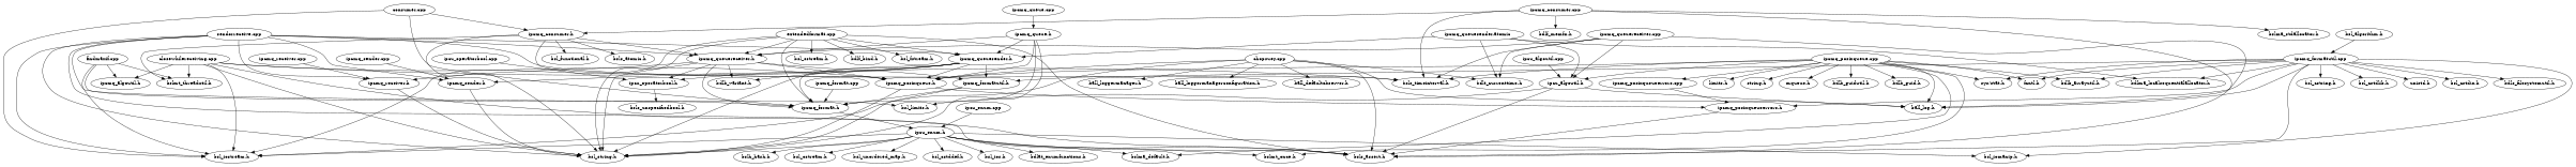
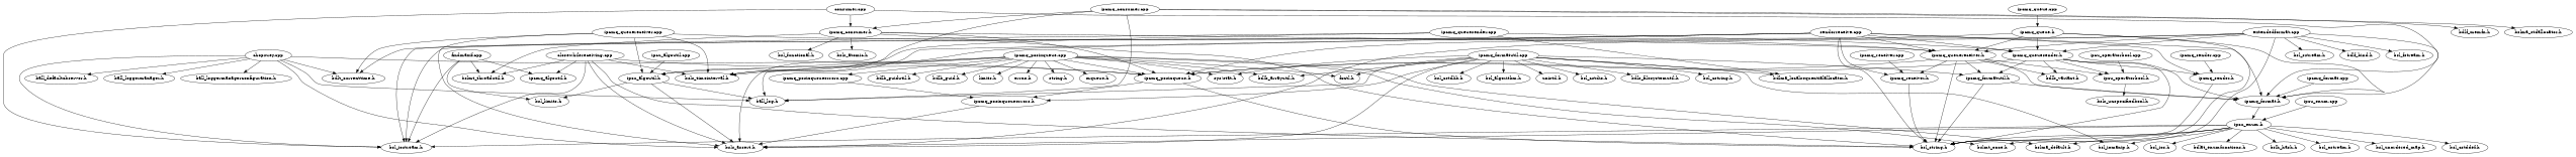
  digraph {
    n1 [label="ball_defaultobserver.h"]
    n2 [label="ipcu_algoutil.cpp"]
    n3 [label="ipcu_algoutil.h"]
    n4 [label="bsl_limits.h"]
    n5 [label="sendorreceive.cpp"]
    n6 [label="ipcmq_receiver.h"]
    n7 [label="ipcmq_queuesender.h"]
    n8 [label="ipcmq_format.h"]
    n9 [label="bsl_iostream.h"]
    n10 [label="ipcmq_sender.h"]
    n11 [label="bsls_assert.h"]
    n12 [label="bsl_string.h"]
    n13 [label="bsls_timeinterval.h"]
    n14 [label="ipcmq_queuereceiver.h"]
    n15 [label="bdls_filesystemutil.h"]
    n16 [label="ipcmq_queue.h"]
    n17 [label="ipcmq_posixqueue.h"]
    n18 [label="ipcmq_posixqueueerrors.cpp"]
    n19 [label="ipcmq_posixqueueerrors.h"]
    n20 [label="bdlb_arrayutil.h"]
    n21 [label="sys/stat.h"]
    n22 [label="ipcmq_formatutil.h"]
    n23 [label="findmaxif.cpp"]
    n24 [label="ipcmq_algoutil.h"]
    n25 [label="bsl_iomanip.h"]
    n26 [label="bsl_cstring.h"]
    n27 [label="ball_log.h"]
    n28 [label="ipcu_operatorbool.h"]
    n29 [label="bdlb_variant.h"]
    n30 [label="bsl_sstream.h"]
    n31 [label="ipcu_enum.h"]
    n32 [label="bsls_atomic.h"]
    n33 [label="bsl_ios.h"]
    n34 [label="ipcmq_queue.cpp"]
    n35 [label="bsls_unspecifiedbool.h"]
    n36 [label="bsl_cstdlib.h"]
    n37 [label="limits.h"]
    n38 [label="chopsuey.cpp"]
    n39 [label="bdlt_currenttime.h"]
    n40 [label="ball_loggermanager.h"]
    n41 [label="ball_loggermanagerconfiguration.h"]
    n42 [label="ipcmq_posixqueue.cpp"]
+   n43 [label="errno.h"]
    n44 [label="string.h"]
    n45 [label="mqueue.h"]
    n46 [label="bdlb_guidutil.h"]
    n47 [label="bdlb_guid.h"]
    n48 [label="bslmt_once.h"]
    n49 [label="bslma_default.h"]
    n50 [label="fcntl.h"]
    n51 [label="closewhilereceiving.cpp"]
    n52 [label="bslmt_threadutil.h"]
    n53 [label="bdlf_bind.h"]
    n54 [label="ipcmq_format.cpp"]
    n55 [label="bdlf_memfn.h"]
    n56 [label="bslma_stdallocator.h"]
    n57 [label="bdlat_enumfunctions.h"]
    n58 [label="bslh_hash.h"]
    n59 [label="ipcmq_queuereceiver.cpp"]
    n60 [label="bsl_ostream.h"]
    n61 [label="bsl_unordered_map.h"]
    n62 [label="bsl_cstddef.h"]
-   n63 [label="ipcmq_queuesender.atomic"]
+   n63 [label="ipcmq_queuesender.cpp"]
    n64 [label="bdlma_localsequentialallocator.h"]
    n65 [label="ipcu_enum.cpp"]
    n66 [label="consumer.cpp"]
    n67 [label="ipcmq_consumer.h"]
    n68 [label="ipcu_operatorbool.cpp"]
    n69 [label="ipcmq_formatutil.cpp"]
    n70 [label="bsl_algorithm.h"]
    n71 [label="unistd.h"]
    n72 [label="bsl_cstdio.h"]
    n73 [label="bsl_functional.h"]
    n74 [label="extendedformat.cpp"]
    n75 [label="bsl_fstream.h"]
    n76 [label="ipcmq_consumer.cpp"]
    n77 [label="ipcmq_receiver.cpp"]
    n78 [label="ipcmq_sender.cpp"]
    subgraph sub_1 {
    }
    subgraph sub_2 {
      n1
      n2
      n3
      n4
      n5
      n6
      n7
      n8
      n9
      n10
      n11
      n12
      n13
      n14
      n15
      n16
      n17
      n18
      n19
      n20
      n21
      n22
      n23
      n24
      n25
      n26
      n27
      n28
      n29
      n30
      n31
      n32
      n33
      n34
      n35
      n36
      n37
      n38
      n39
      n40
      n41
      n42
+     n43
      n44
      n45
      n46
      n47
      n48
      n49
      n50
      n51
      n52
      n53
      n54
      n55
      n56
      n57
      n58
      n59
      n60
      n61
      n62
      n63
      n64
      n65
      n66
      n67
      n68
      n69
      n70
      n71
      n72
      n73
      n74
      n75
      n76
      n77
      n78
    }
    n2 -> n3
    n3 -> n4
    n3 -> n11
    n3 -> n27
    n5 -> n6
    n5 -> n7
    n5 -> n8
    n5 -> n9
    n5 -> n10
    n5 -> n11
    n5 -> n12
    n5 -> n13
    n5 -> n14
    n6 -> n12
    n7 -> n8
    n7 -> n10
    n7 -> n12
    n7 -> n17
    n7 -> n22
    n7 -> n28
    n7 -> n29
    n8 -> n31
    n10 -> n12
    n14 -> n6
    n14 -> n8
    n14 -> n12
    n14 -> n17
    n14 -> n22
    n14 -> n28
    n14 -> n29
    n16 -> n7
    n16 -> n8
    n16 -> n12
    n16 -> n14
    n16 -> n17
    n17 -> n12
    n17 -> n19
    n18 -> n19
    n19 -> n11
    n22 -> n8
    n22 -> n12
    n23 -> n4
    n23 -> n9
    n23 -> n24
    n23 -> n52
    n28 -> n35
    n31 -> n9
    n31 -> n11
    n31 -> n12
    n31 -> n25
    n31 -> n33
    n31 -> n48
    n31 -> n49
    n31 -> n57
    n31 -> n58
    n31 -> n60
    n31 -> n61
    n31 -> n62
    n34 -> n16
    n38 -> n1
    n38 -> n9
    n38 -> n11
    n38 -> n17
    n38 -> n27
    n38 -> n39
    n38 -> n40
    n38 -> n41
    n42 -> n3
    n42 -> n13
    n42 -> n17
    n42 -> n18
    n42 -> n20
    n42 -> n21
    n42 -> n27
    n42 -> n37
+   n42 -> n43
    n42 -> n44
    n42 -> n45
    n42 -> n46
    n42 -> n47
    n42 -> n48
    n42 -> n49
    n42 -> n50
    n51 -> n9
    n51 -> n11
    n51 -> n12
    n51 -> n13
    n51 -> n17
    n51 -> n24
    n51 -> n52
    n54 -> n8
    n59 -> n3
    n59 -> n11
    n59 -> n13
    n59 -> n14
    n59 -> n39
    n63 -> n3
    n63 -> n7
    n63 -> n39
    n63 -> n64
    n65 -> n31
    n66 -> n8
    n66 -> n9
    n66 -> n67
    n67 -> n12
    n67 -> n14
    n67 -> n17
    n67 -> n32
    n67 -> n52
    n67 -> n73
    n68 -> n28
    n69 -> n11
    n69 -> n15
    n69 -> n19
    n69 -> n20
    n69 -> n21
    n69 -> n22
    n69 -> n25
    n69 -> n26
    n69 -> n27
    n69 -> n36
    n69 -> n50
    n69 -> n64
-   n70 -> n69
+   n69 -> n70
    n69 -> n71
    n69 -> n72
    n74 -> n7
    n74 -> n8
    n74 -> n9
    n74 -> n11
    n74 -> n12
    n74 -> n14
    n74 -> n30
    n74 -> n53
    n74 -> n75
    n76 -> n13
    n76 -> n27
    n76 -> n55
    n76 -> n56
    n76 -> n67
    n77 -> n6
    n78 -> n10
  }
